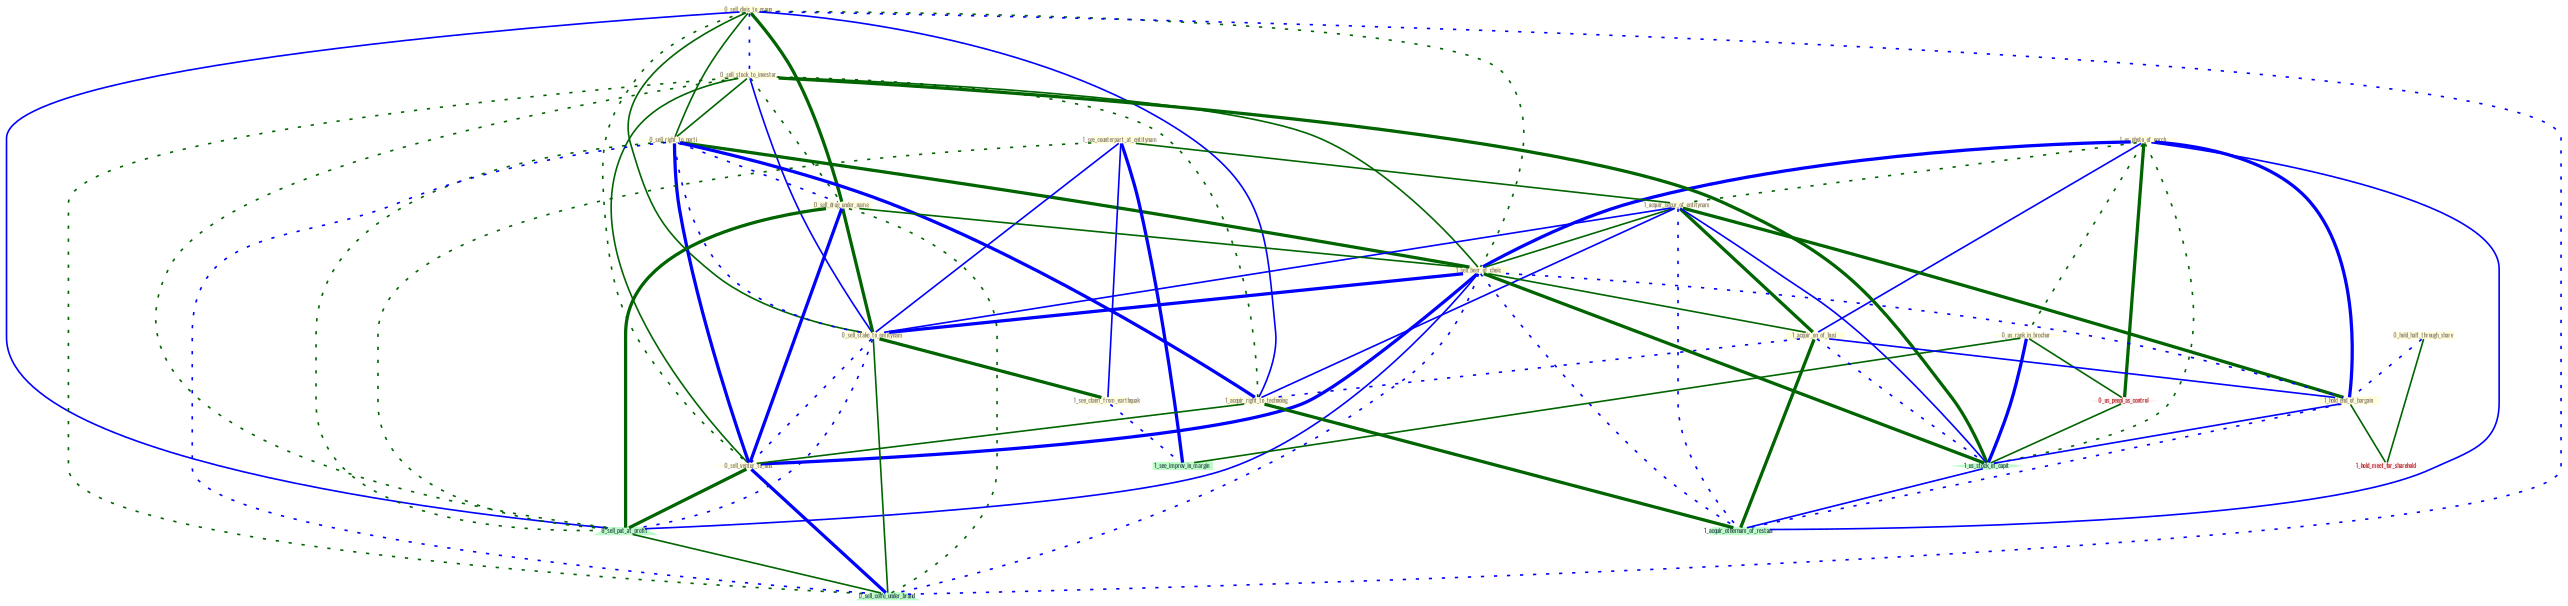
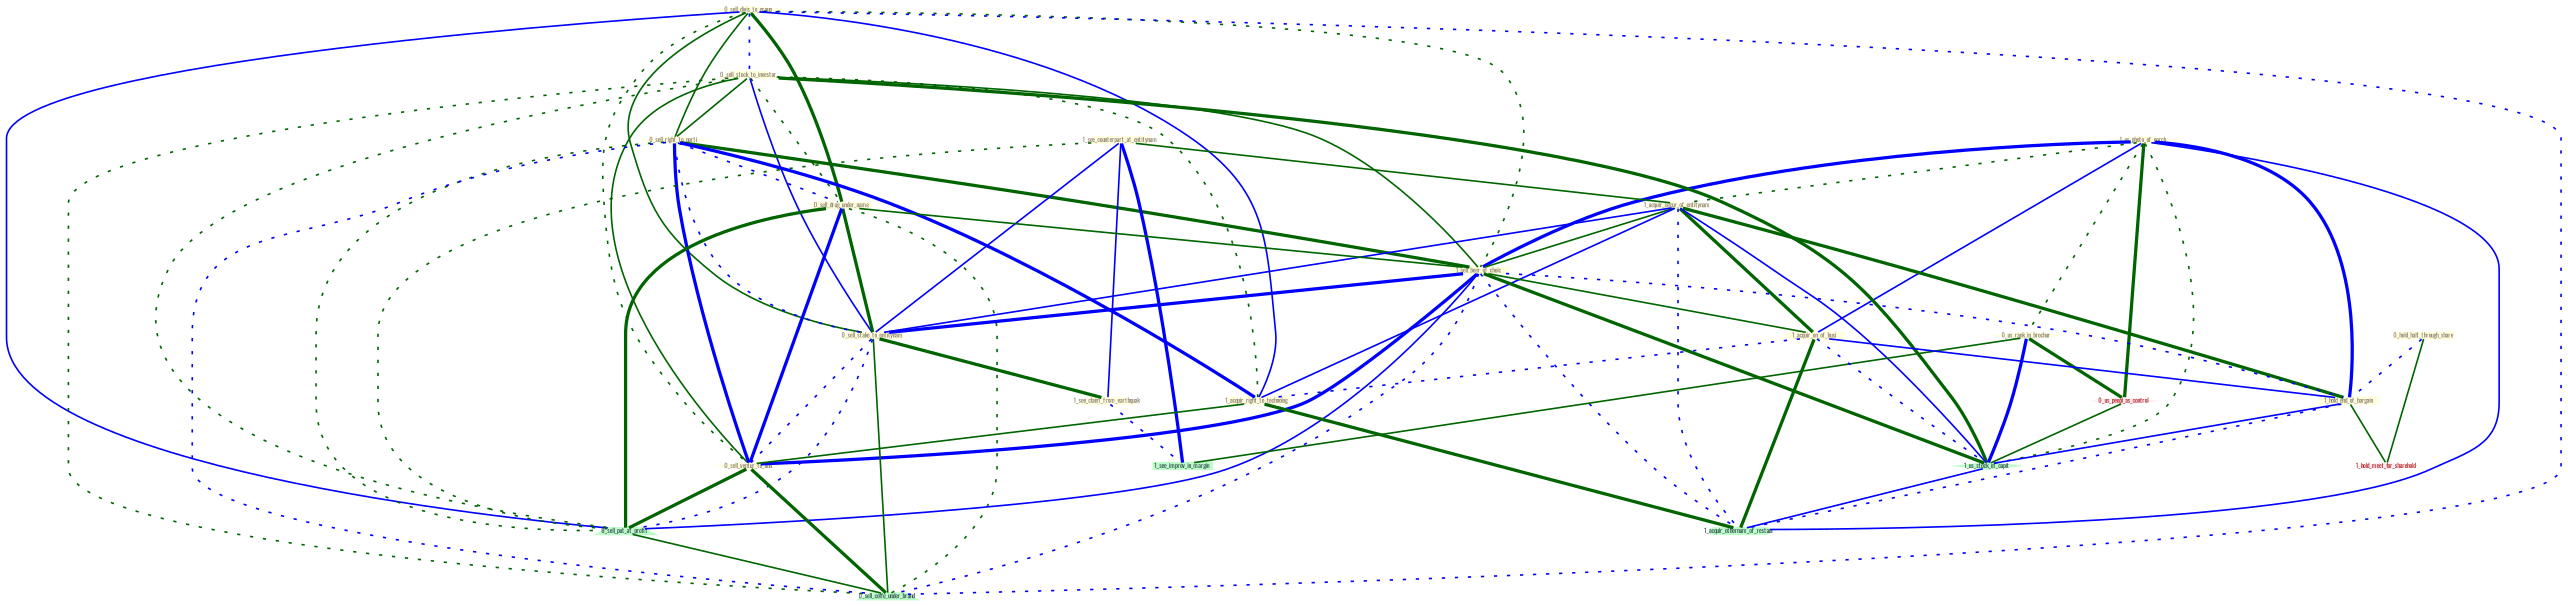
  graph {
    fontname=Oswald
    node [color="#ffffe0" fixedsize=true fontcolor="#8b7d6b" fontname=Oswald fontsize=4 shape=diamond style=filled]
    edge [color=darkgreen fontname=Oswald style=solid w=1]
    "0_sell_divis_to_group " [height=.06 width=.5]
    "1_us_photo_of_porch " [height=.06 width=.5]
    "0_sell_stock_to_investor " [height=.06 shape=trapezium width=.5]
    "0_sell_right_to_parti " [height=.06 width=.5]
    "0_hold_half_through_share " [height=.06 shape=folder width=.5]
    "1_see_counterpart_at_entitynam " [height=.06 shape=folder width=.5]
    "1_see_claim_from_earthquak " [height=.06 shape=trapezium width=.5]
    "1_acquir_secur_of_entitynam " [height=.06 width=.5]
    "0_sell_drug_under_name " [height=.06 shape=cylinder width=.5]
    "1_sell_beer_of_choic " [height=.06 shape=cylinder width=.5]
    "0_sell_stake_to_entitynam " [height=.06 shape=cylinder width=.5]
    "0_us_rank_in_brochur " [height=.06 width=.5]
    "1_acquir_on_of_busi " [height=.06 shape=cylinder width=.5]
    "1_hold_end_of_bargain " [height=.06 shape=folder width=.5]
    "1_acquir_right_to_technolog " [height=.06 shape=folder width=.5]
    "0_sell_ventur_to_unit " [height=.06 width=.5]
    "0_us_peopl_as_control " [color="#fff0f5" fontcolor="#b22222" height=.06 width=.5]
    "1_hold_meet_for_sharehold " [color="#fff0f5" fontcolor="#b22222" height=.06 width=.5]
    "0_sell_put_at_profit " [color="#BDFCC9" fontcolor="#2f4f4f" height=.06 shape=trapezium width=.5]
    "0_sell_coffe_under_brand " [color="#BDFCC9" fontcolor="#2f4f4f" height=.06 shape=trapezium width=.5]
    "1_us_stock_of_capit " [color="#BDFCC9" fontcolor="#2f4f4f" height=.06 width=.5]
    "1_acquir_othernum_of_restaur " [color="#BDFCC9" fontcolor="#2f4f4f" height=.06 shape=cylinder width=.5]
    "1_see_improv_in_margin " [color="#BDFCC9" fontcolor="#2f4f4f" height=.06 shape=folder width=.5]
    subgraph sub_1 {
      "0_sell_divis_to_group "
      "1_us_photo_of_porch "
      "0_sell_stock_to_investor "
      "0_sell_right_to_parti "
      "0_hold_half_through_share "
      "1_see_counterpart_at_entitynam "
      "1_see_claim_from_earthquak "
      "1_acquir_secur_of_entitynam "
      "0_sell_drug_under_name "
      "1_sell_beer_of_choic "
      "0_sell_stake_to_entitynam "
      "0_us_rank_in_brochur "
      "1_acquir_on_of_busi "
      "1_hold_end_of_bargain "
      "1_acquir_right_to_technolog "
      "0_sell_ventur_to_unit "
    }
    subgraph sub_2 {
      "0_us_peopl_as_control "
      "1_hold_meet_for_sharehold "
    }
    "0_sell_divis_to_group " -- "0_sell_stock_to_investor " [color=blue style=dotted w=2]
    "0_sell_divis_to_group " -- "0_sell_right_to_parti " [w=2]
    "0_sell_divis_to_group " -- "0_sell_drug_under_name " [style=bold]
    "0_sell_divis_to_group " -- "1_sell_beer_of_choic " [style=dotted]
    "0_sell_divis_to_group " -- "0_sell_stake_to_entitynam " [w=2]
    "0_sell_divis_to_group " -- "1_acquir_right_to_technolog " [color=blue]
    "0_sell_divis_to_group " -- "0_sell_ventur_to_unit " [style=dotted w=2]
    "0_sell_divis_to_group " -- "0_sell_put_at_profit " [color=blue]
    "0_sell_divis_to_group " -- "0_sell_coffe_under_brand " [color=blue style=dotted]
    "1_us_photo_of_porch " -- "1_acquir_secur_of_entitynam " [style=dotted]
    "1_us_photo_of_porch " -- "1_sell_beer_of_choic " [color=blue style=bold]
    "1_us_photo_of_porch " -- "0_us_rank_in_brochur " [style=dotted]
    "1_us_photo_of_porch " -- "1_acquir_on_of_busi " [color=blue]
    "1_us_photo_of_porch " -- "1_hold_end_of_bargain " [color=blue style=bold]
    "1_us_photo_of_porch " -- "0_us_peopl_as_control " [style=bold]
    "1_us_photo_of_porch " -- "1_us_stock_of_capit " [style=dotted w=2]
    "1_us_photo_of_porch " -- "1_acquir_othernum_of_restaur " [color=blue]
    "0_sell_stock_to_investor " -- "0_sell_right_to_parti " [w=2]
    "0_sell_stock_to_investor " -- "0_sell_drug_under_name " [style=dotted]
    "0_sell_stock_to_investor " -- "1_sell_beer_of_choic "
    "0_sell_stock_to_investor " -- "0_sell_stake_to_entitynam " [color=blue w=2]
    "0_sell_stock_to_investor " -- "1_acquir_right_to_technolog " [style=dotted]
    "0_sell_stock_to_investor " -- "0_sell_ventur_to_unit " [w=2]
    "0_sell_stock_to_investor " -- "0_sell_put_at_profit " [style=dotted]
    "0_sell_stock_to_investor " -- "0_sell_coffe_under_brand " [style=dotted]
    "0_sell_stock_to_investor " -- "1_us_stock_of_capit " [style=bold]
    "0_sell_right_to_parti " -- "0_sell_drug_under_name " [color=blue style=dotted]
    "0_sell_right_to_parti " -- "1_sell_beer_of_choic " [style=bold]
    "0_sell_right_to_parti " -- "0_sell_stake_to_entitynam " [color=blue style=dotted w=2]
    "0_sell_right_to_parti " -- "1_acquir_right_to_technolog " [color=blue style=bold w=2]
    "0_sell_right_to_parti " -- "0_sell_ventur_to_unit " [color=blue style=bold w=2]
    "0_sell_right_to_parti " -- "0_sell_put_at_profit " [style=dotted]
    "0_sell_right_to_parti " -- "0_sell_coffe_under_brand " [color=blue style=dotted]
    "0_hold_half_through_share " -- "1_hold_end_of_bargain " [color=blue style=dotted]
    "0_hold_half_through_share " -- "1_hold_meet_for_sharehold "
    "1_see_counterpart_at_entitynam " -- "1_see_claim_from_earthquak " [color=blue]
    "1_see_counterpart_at_entitynam " -- "1_acquir_secur_of_entitynam "
    "1_see_counterpart_at_entitynam " -- "0_sell_stake_to_entitynam " [color=blue]
    "1_see_counterpart_at_entitynam " -- "0_sell_put_at_profit " [style=dotted]
    "1_see_counterpart_at_entitynam " -- "1_see_improv_in_margin " [color=blue style=bold]
    "1_see_claim_from_earthquak " -- "1_see_improv_in_margin " [color=blue style=dotted]
    "1_acquir_secur_of_entitynam " -- "1_sell_beer_of_choic "
    "1_acquir_secur_of_entitynam " -- "0_sell_stake_to_entitynam " [color=blue]
    "1_acquir_secur_of_entitynam " -- "1_acquir_on_of_busi " [style=bold w=2]
    "1_acquir_secur_of_entitynam " -- "1_hold_end_of_bargain " [style=bold]
    "1_acquir_secur_of_entitynam " -- "1_acquir_right_to_technolog " [color=blue]
    "1_acquir_secur_of_entitynam " -- "1_us_stock_of_capit " [color=blue]
    "1_acquir_secur_of_entitynam " -- "1_acquir_othernum_of_restaur " [color=blue style=dotted w=2]
    "0_sell_drug_under_name " -- "1_sell_beer_of_choic "
    "0_sell_drug_under_name " -- "0_sell_stake_to_entitynam " [style=bold]
    "0_sell_drug_under_name " -- "0_sell_ventur_to_unit " [color=blue style=bold]
    "0_sell_drug_under_name " -- "0_sell_put_at_profit " [style=bold]
    "0_sell_drug_under_name " -- "0_sell_coffe_under_brand " [style=dotted w=2]
    "1_sell_beer_of_choic " -- "0_sell_stake_to_entitynam " [color=blue style=bold]
    "1_sell_beer_of_choic " -- "1_acquir_on_of_busi "
    "1_sell_beer_of_choic " -- "1_hold_end_of_bargain " [color=blue style=dotted]
    "1_sell_beer_of_choic " -- "0_sell_ventur_to_unit " [color=blue style=bold]
    "1_sell_beer_of_choic " -- "0_sell_put_at_profit " [color=blue]
    "1_sell_beer_of_choic " -- "0_sell_coffe_under_brand " [color=blue style=dotted]
    "1_sell_beer_of_choic " -- "1_us_stock_of_capit " [style=bold]
    "1_sell_beer_of_choic " -- "1_acquir_othernum_of_restaur " [color=blue style=dotted]
    "0_sell_stake_to_entitynam " -- "1_see_claim_from_earthquak " [style=bold]
    "0_sell_stake_to_entitynam " -- "0_sell_ventur_to_unit " [color=blue style=dotted w=2]
    "0_sell_stake_to_entitynam " -- "0_sell_put_at_profit " [color=blue style=dotted]
    "0_sell_stake_to_entitynam " -- "0_sell_coffe_under_brand "
-   "0_us_rank_in_brochur " -- "0_us_peopl_as_control "
+   "0_us_rank_in_brochur " -- "0_us_peopl_as_control " [style=bold]
    "0_us_rank_in_brochur " -- "1_us_stock_of_capit " [color=blue style=bold]
    "0_us_rank_in_brochur " -- "1_see_improv_in_margin "
    "1_acquir_on_of_busi " -- "1_hold_end_of_bargain " [color=blue]
    "1_acquir_on_of_busi " -- "1_acquir_right_to_technolog " [color=blue style=dotted]
    "1_acquir_on_of_busi " -- "1_us_stock_of_capit " [color=blue style=dotted]
    "1_acquir_on_of_busi " -- "1_acquir_othernum_of_restaur " [style=bold w=2]
    "1_hold_end_of_bargain " -- "1_hold_meet_for_sharehold "
    "1_hold_end_of_bargain " -- "1_us_stock_of_capit " [color=blue]
    "1_hold_end_of_bargain " -- "1_acquir_othernum_of_restaur " [color=blue style=dotted]
    "1_acquir_right_to_technolog " -- "0_sell_ventur_to_unit "
    "1_acquir_right_to_technolog " -- "1_acquir_othernum_of_restaur " [style=bold]
    "0_sell_ventur_to_unit " -- "0_sell_put_at_profit " [style=bold]
-   "0_sell_ventur_to_unit " -- "0_sell_coffe_under_brand " [color=blue style=bold]
+   "0_sell_ventur_to_unit " -- "0_sell_coffe_under_brand " [style=bold]
    "0_us_peopl_as_control " -- "1_us_stock_of_capit "
    "0_sell_put_at_profit " -- "0_sell_coffe_under_brand "
    "1_us_stock_of_capit " -- "1_acquir_othernum_of_restaur " [color=blue]
  }
